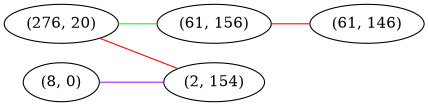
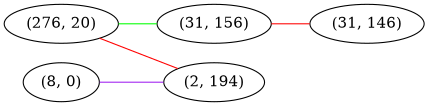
  graph {
    rankdir=LR
    edge [color=red weight=1]
    n1 [label="(276, 20)"]
-   "(61, 156)"
-   "(2, 154)"
-   "(61, 146)"
+   "(61, 156)" [label="(31, 156)"]
+   "(2, 154)" [label="(2, 194)"]
+   "(61, 146)" [label="(31, 146)"]
    n5 [label="(8, 0)"]
    n1 -- "(61, 156)" [color=green weight=2]
    n1 -- "(2, 154)"
    "(61, 156)" -- "(61, 146)"
    n5 -- "(2, 154)" [color=purple weight=4]
  }
